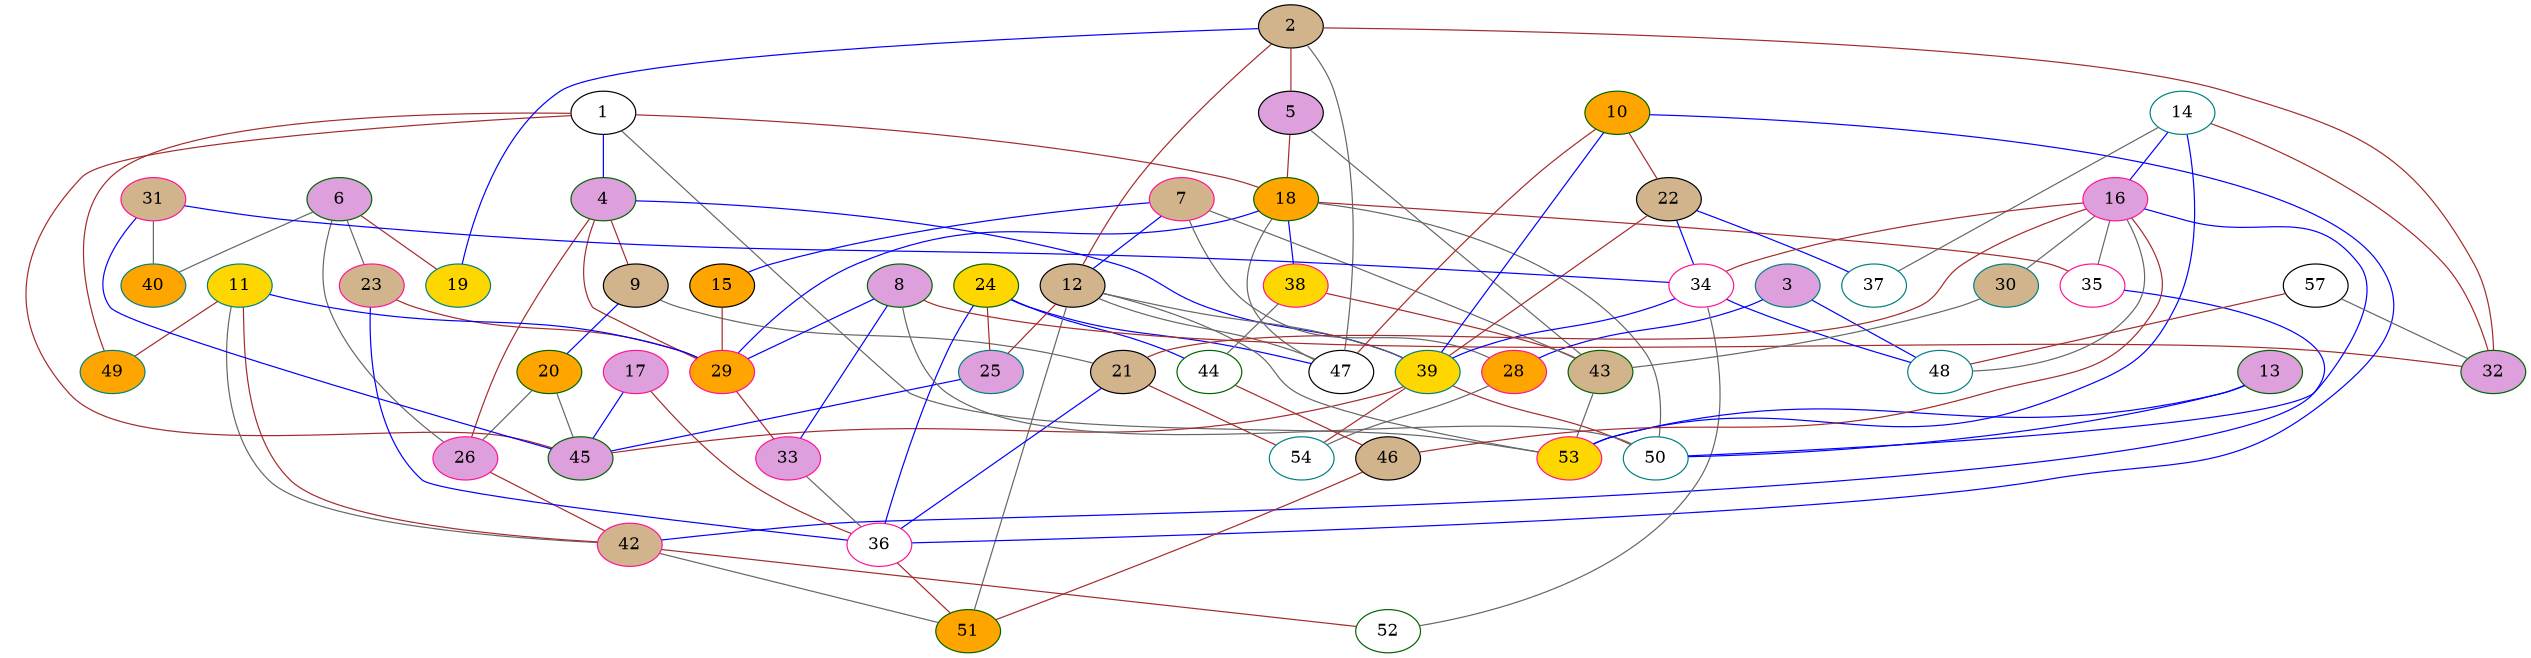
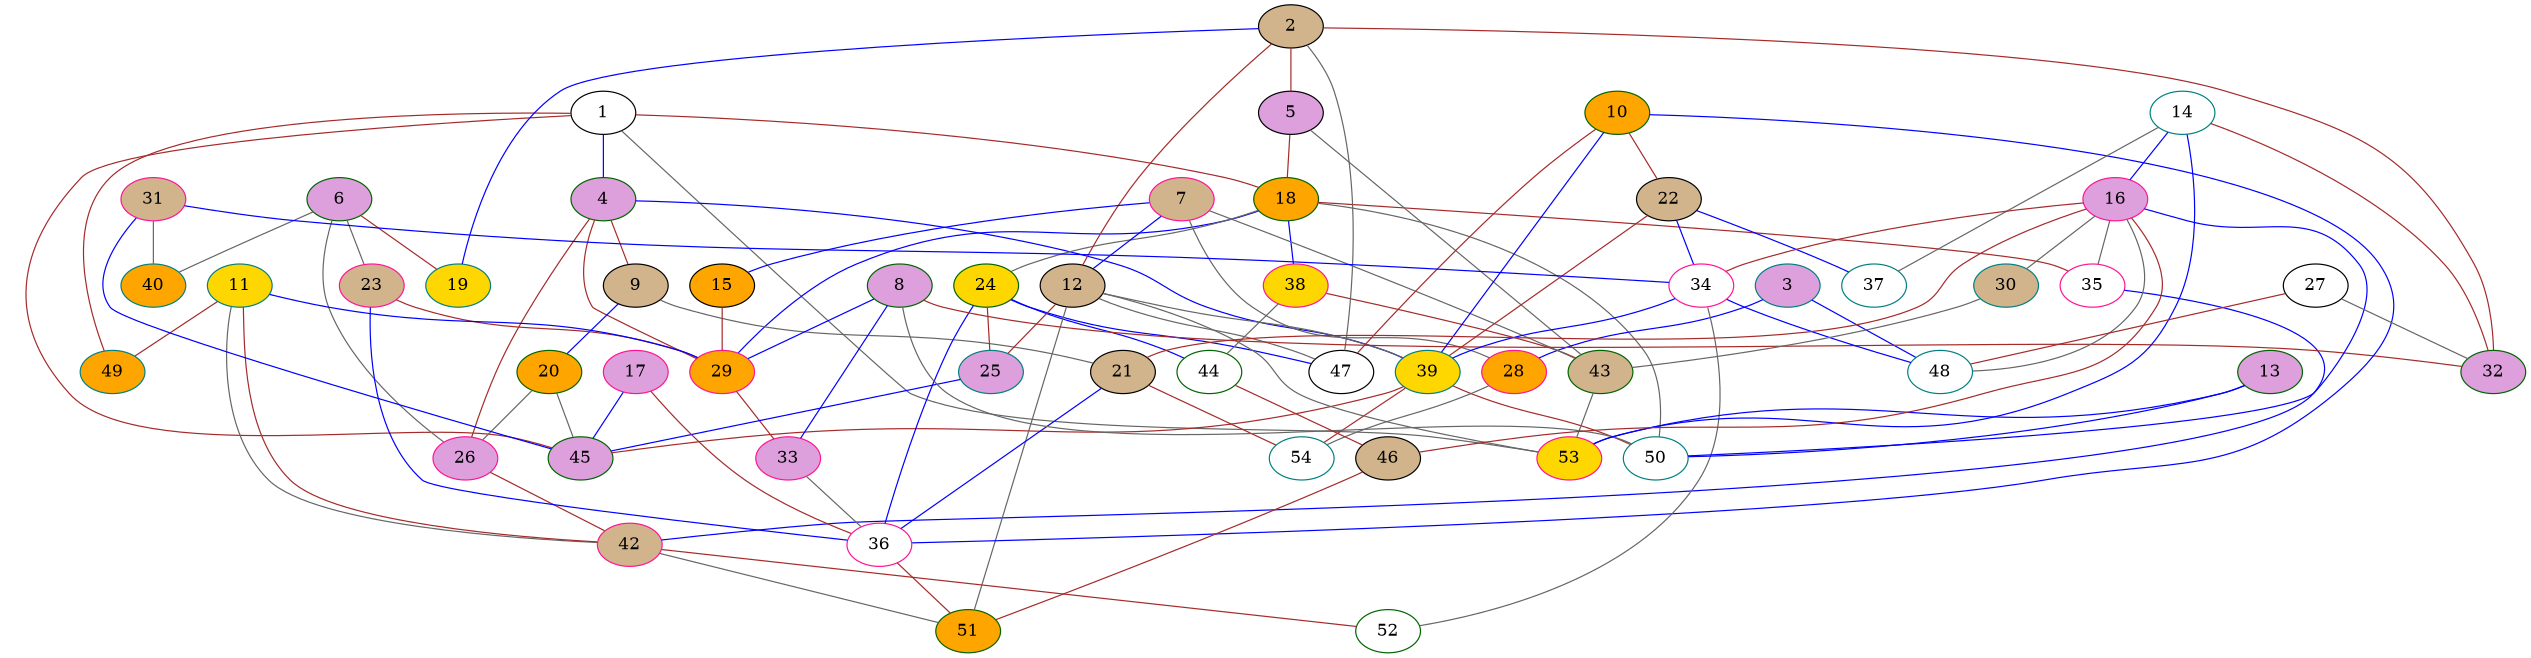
  graph {
    node [color=deeppink fillcolor=white style=filled]
    edge [color=brown]
    1 [color=black]
    4 [color=darkgreen fillcolor=plum]
    18 [color=darkgreen fillcolor=orange]
    45 [color=darkgreen fillcolor=plum]
    49 [color=teal fillcolor=orange]
    53 [fillcolor=gold]
    9 [color=black fillcolor=tan]
    26 [fillcolor=plum]
    29 [fillcolor=orange]
    39 [color=teal fillcolor=gold]
    50 [color=teal]
    35
    24 [color=darkgreen fillcolor=gold]
    38 [fillcolor=gold]
    2 [color=black fillcolor=tan]
    5 [color=black fillcolor=plum]
    12 [color=black fillcolor=tan]
    19 [color=teal fillcolor=gold]
    32 [color=darkgreen fillcolor=plum]
    47 [color=black]
    43 [color=darkgreen fillcolor=tan]
    25 [color=teal fillcolor=plum]
    51 [color=darkgreen fillcolor=orange]
    3 [color=teal fillcolor=plum]
    28 [fillcolor=orange]
    48 [color=teal]
    54 [color=teal]
    20 [color=darkgreen fillcolor=orange]
    21 [color=black fillcolor=tan]
    42 [fillcolor=tan]
    33 [fillcolor=plum]
    6 [color=darkgreen fillcolor=plum]
    23 [fillcolor=tan]
    40 [color=teal fillcolor=orange]
    36
    7 [fillcolor=tan]
    15 [color=black fillcolor=orange]
    8 [color=darkgreen fillcolor=plum]
    10 [color=darkgreen fillcolor=orange]
    22 [color=black fillcolor=tan]
    37 [color=teal]
    34
    11 [color=teal fillcolor=gold]
    52 [color=darkgreen]
    13 [color=darkgreen fillcolor=plum]
    14 [color=teal]
    16 [fillcolor=plum]
    30 [color=teal fillcolor=tan]
    46 [color=black fillcolor=tan]
    17 [fillcolor=plum]
    44 [color=darkgreen]
-   27 [color=black label=57]
+   27 [color=black]
    31 [fillcolor=tan]
    1 -- 4 [color=blue]
    1 -- 18
    1 -- 45
    1 -- 49
    1 -- 53 [color=gray40]
    4 -- 9
    4 -- 26
    4 -- 29
    4 -- 39 [color=blue]
    18 -- 29 [color=blue]
    18 -- 50 [color=gray40]
    18 -- 35
-   18 -- 47 [color=gray40]
+   18 -- 24 [color=gray40]
    18 -- 38 [color=blue]
    9 -- 20 [color=blue]
    9 -- 21 [color=gray40]
    26 -- 42
    29 -- 33
    39 -- 45
    39 -- 50
    39 -- 54
    35 -- 42 [color=blue]
    24 -- 47 [color=blue]
    24 -- 25
    24 -- 36 [color=blue]
    24 -- 44 [color=blue]
    38 -- 43
    38 -- 44 [color=gray40]
    2 -- 5
    2 -- 12
    2 -- 19 [color=blue]
    2 -- 32
    2 -- 47 [color=gray40]
    5 -- 18
    5 -- 43 [color=gray40]
    12 -- 53 [color=gray40]
    12 -- 39 [color=gray40]
    12 -- 47 [color=gray40]
    12 -- 25
    12 -- 51 [color=gray40]
    43 -- 53 [color=gray40]
    25 -- 45 [color=blue]
    3 -- 28 [color=blue]
    3 -- 48 [color=blue]
    28 -- 54 [color=gray40]
    20 -- 45 [color=gray40]
    20 -- 26 [color=gray40]
    21 -- 54
    21 -- 36 [color=blue]
    42 -- 51 [color=gray40]
    42 -- 52
    33 -- 36 [color=gray40]
    6 -- 26 [color=gray40]
    6 -- 19
    6 -- 23 [color=gray40]
    6 -- 40 [color=gray40]
    23 -- 29
    23 -- 36 [color=blue]
    36 -- 51
    7 -- 12 [color=blue]
    7 -- 43 [color=gray40]
    7 -- 28 [color=gray40]
    7 -- 15 [color=blue]
    15 -- 29
    8 -- 29 [color=blue]
    8 -- 50 [color=gray40]
    8 -- 32
    8 -- 33 [color=blue]
    10 -- 39 [color=blue]
    10 -- 47
    10 -- 36 [color=blue]
    10 -- 22
    22 -- 39
    22 -- 37 [color=blue]
    22 -- 34 [color=blue]
    34 -- 39 [color=blue]
    34 -- 48 [color=blue]
    34 -- 52 [color=gray40]
    11 -- 49
    11 -- 29 [color=blue]
    11 -- 42 [color=gray40]
    11 -- 42
    13 -- 53 [color=blue]
    13 -- 50 [color=blue]
    14 -- 53 [color=blue]
    14 -- 32
    14 -- 37 [color=gray40]
    14 -- 16 [color=blue]
    16 -- 50 [color=blue]
    16 -- 35 [color=gray40]
    16 -- 48 [color=gray40]
    16 -- 21
    16 -- 34
    16 -- 30 [color=gray40]
    16 -- 46
    30 -- 43 [color=gray40]
    46 -- 51
    17 -- 45 [color=blue]
    17 -- 36
    44 -- 46
    27 -- 32 [color=gray40]
    27 -- 48
    31 -- 45 [color=blue]
    31 -- 40 [color=gray40]
    31 -- 34 [color=blue]
  }
